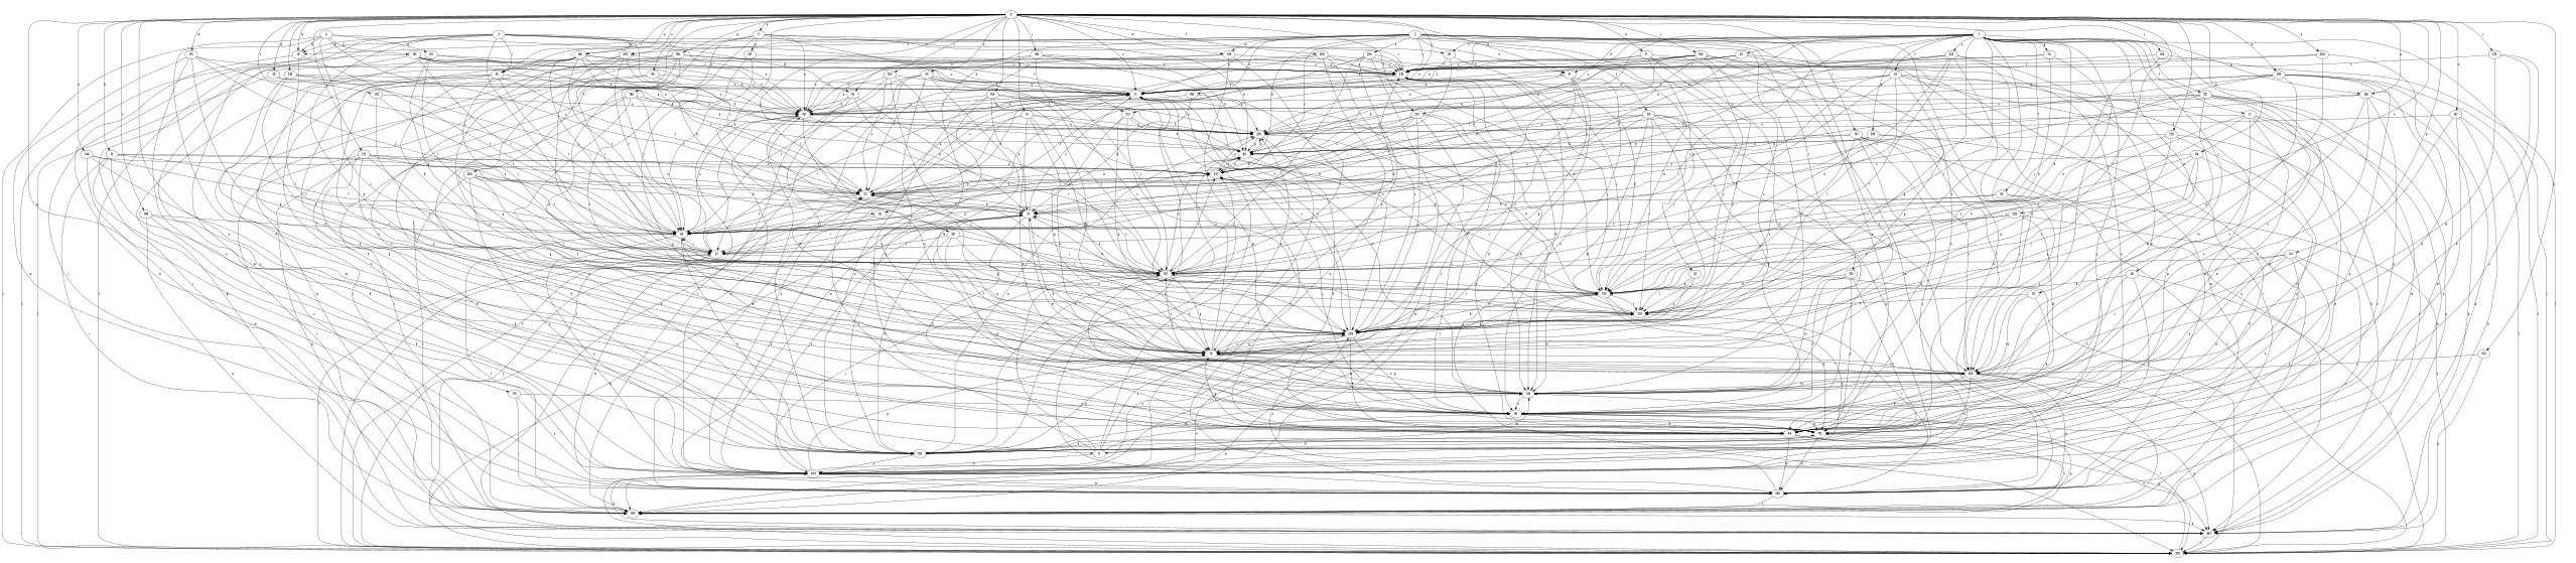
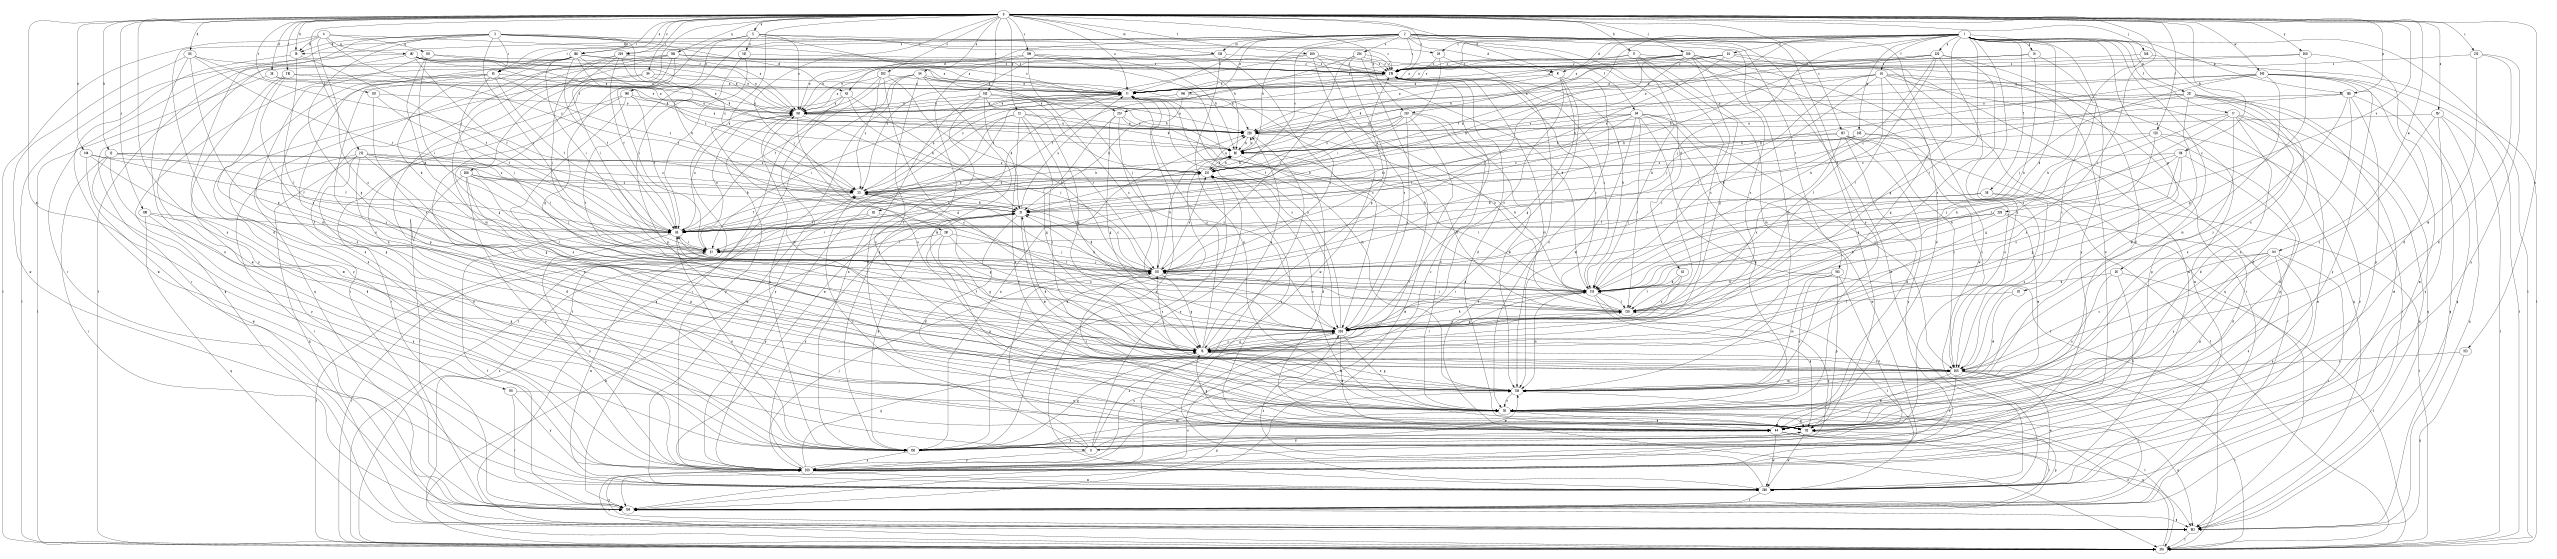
  strict digraph {
    fontname=Oswald
    node [fontname=Oswald]
    edge [fontname=Oswald]
    0
    5
    8
    11
    12
    17
    19
    36
    41
    54
    72
    85
    94
    95
    100
    106
    107
    114
    120
    129
    138
    144
    153
    157
    160
    165
    179
    180
    192
    197
    198
    199
    202
    207
    208
    209
    210
    212
    228
    229
    241
    243
    260
    261
    267
    272
    279
    205
    86
    237
    161
    147
    148
    150
    55
    269
    139
    33
    258
    248
    97
    194
    44
    65
    76
    216
    226
    183
    172
    21
    118
    1
    24
    26
    29
    56
    n77 [label=77]
    58
    62
    74
    171
    221
    222
    245
    257
    2
    42
    43
    64
    146
    193
    234
    3
    4
    181
    n96 [label=187]
    0 -> 5 [label=a]
    0 -> 8 [label=a]
    0 -> 11 [label=a]
    0 -> 12 [label=b]
    0 -> 17 [label=b]
    0 -> 19 [label=b]
    0 -> 36 [label=d]
    0 -> 41 [label=d]
    0 -> 54 [label=e]
    0 -> 72 [label=g]
    0 -> 85 [label=h]
    0 -> 94 [label=i]
    0 -> 95 [label=i]
    0 -> 100 [label=j]
    0 -> 106 [label=j]
    0 -> 107 [label=j]
    0 -> 114 [label=k]
    0 -> 120 [label=l]
    0 -> 129 [label=l]
    0 -> 138 [label=m]
    0 -> 144 [label=n]
    0 -> 153 [label=o]
    0 -> 157 [label=o]
    0 -> 160 [label=o]
    0 -> 165 [label=p]
    0 -> 179 [label=q]
    0 -> 180 [label=q]
    0 -> 192 [label=r]
    0 -> 197 [label=s]
    0 -> 198 [label=s]
    0 -> 199 [label=s]
    0 -> 202 [label=s]
    0 -> 207 [label=t]
    0 -> 208 [label=t]
    0 -> 209 [label=t]
    0 -> 210 [label=t]
    0 -> 212 [label=t]
    0 -> 228 [label=v]
    0 -> 229 [label=v]
    0 -> 241 [label=w]
    0 -> 243 [label=w]
    0 -> 260 [label=y]
    0 -> 261 [label=y]
    0 -> 267 [label=y]
    0 -> 272 [label=z]
    0 -> 279 [label=z]
    5 -> 279 [label=z]
    5 -> 205 [label=s]
    5 -> 86 [label=h]
    5 -> 237 [label=v]
    5 -> 161 [label=o]
    5 -> 147 [label=n]
    5 -> 148 [label=n]
    5 -> 150 [label=n]
    8 -> 107 [label=j]
    8 -> 237 [label=v]
    8 -> 55 [label=e]
    8 -> 269 [label=y]
    8 -> 139 [label=m]
    8 -> 33 [label=c]
    8 -> 258 [label=x]
    11 -> 161 [label=o]
    11 -> 139 [label=m]
    11 -> 258 [label=x]
    11 -> 248 [label=w]
    11 -> 97 [label=i]
    12 -> 237 [label=v]
    12 -> 269 [label=y]
    12 -> 33 [label=c]
    12 -> 194 [label=r]
    12 -> 44 [label=d]
    12 -> 65 [label=f]
    17 -> 11 [label=a]
    17 -> 279 [label=z]
    17 -> 139 [label=m]
    17 -> 258 [label=x]
    17 -> 248 [label=w]
    17 -> 76 [label=g]
    19 -> 129 [label=l]
    19 -> 248 [label=w]
    19 -> 65 [label=f]
    36 -> 11 [label=a]
    36 -> 161 [label=o]
    36 -> 216 [label=t]
    41 -> 11 [label=a]
    41 -> 86 [label=h]
    41 -> 55 [label=e]
    41 -> 258 [label=x]
    41 -> 194 [label=r]
    41 -> 76 [label=g]
    54 -> 11 [label=a]
    54 -> 107 [label=j]
    54 -> 55 [label=e]
    54 -> 139 [label=m]
    54 -> 65 [label=f]
    54 -> 216 [label=t]
    54 -> 226 [label=u]
    54 -> 183 [label=q]
    72 -> 86 [label=h]
    72 -> 55 [label=e]
    72 -> 269 [label=y]
    72 -> 258 [label=x]
    72 -> 248 [label=w]
    72 -> 76 [label=g]
    72 -> 226 [label=u]
    85 -> 279 [label=z]
    85 -> 150 [label=n]
    85 -> 33 [label=c]
    85 -> 248 [label=w]
    85 -> 65 [label=f]
    85 -> 76 [label=g]
    94 -> 11 [label=a]
    94 -> 194 [label=r]
    94 -> 76 [label=g]
    94 -> 226 [label=u]
    95 -> 11 [label=a]
    95 -> 107 [label=j]
    95 -> 205 [label=s]
    95 -> 150 [label=n]
    95 -> 33 [label=c]
    95 -> 65 [label=f]
    95 -> 172 [label=p]
    100 -> 11 [label=a]
    100 -> 107 [label=j]
    100 -> 129 [label=l]
    100 -> 279 [label=z]
    100 -> 86 [label=h]
    100 -> 150 [label=n]
    100 -> 258 [label=x]
    100 -> 44 [label=d]
    100 -> 226 [label=u]
    100 -> 183 [label=q]
    100 -> 21 [label=b]
    106 -> 279 [label=z]
    106 -> 216 [label=t]
    106 -> 118 [label=k]
    107 -> 279 [label=z]
    107 -> 86 [label=h]
    107 -> 237 [label=v]
    107 -> 33 [label=c]
    107 -> 76 [label=g]
    107 -> 21 [label=b]
    107 -> 118 [label=k]
    114 -> 107 [label=j]
    114 -> 237 [label=v]
    114 -> 258 [label=x]
    114 -> 76 [label=g]
    114 -> 172 [label=p]
    114 -> 118 [label=k]
    120 -> 86 [label=h]
    120 -> 269 [label=y]
    120 -> 258 [label=x]
    120 -> 44 [label=d]
    120 -> 118 [label=k]
    129 -> 11 [label=a]
    129 -> 107 [label=j]
    129 -> 279 [label=z]
    129 -> 86 [label=h]
    129 -> 258 [label=x]
    138 -> 279 [label=z]
    138 -> 161 [label=o]
    138 -> 33 [label=c]
    138 -> 258 [label=x]
    138 -> 172 [label=p]
    144 -> 237 [label=v]
    144 -> 139 [label=m]
    144 -> 248 [label=w]
    144 -> 65 [label=f]
    153 -> 205 [label=s]
    153 -> 183 [label=q]
    157 -> 205 [label=s]
    157 -> 269 [label=y]
    157 -> 216 [label=t]
    157 -> 226 [label=u]
    157 -> 183 [label=q]
    160 -> 279 [label=z]
    160 -> 86 [label=h]
    160 -> 161 [label=o]
    160 -> 55 [label=e]
    160 -> 33 [label=c]
    160 -> 97 [label=i]
    160 -> 194 [label=r]
    160 -> 65 [label=f]
    160 -> 183 [label=q]
    160 -> 118 [label=k]
    165 -> 205 [label=s]
    165 -> 161 [label=o]
    165 -> 55 [label=e]
    165 -> 33 [label=c]
    165 -> 183 [label=q]
    165 -> 172 [label=p]
    179 -> 55 [label=e]
    179 -> 269 [label=y]
    179 -> 194 [label=r]
    180 -> 11 [label=a]
    180 -> 279 [label=z]
    180 -> 139 [label=m]
    180 -> 97 [label=i]
    180 -> 76 [label=g]
    180 -> 183 [label=q]
    180 -> 172 [label=p]
    192 -> 86 [label=h]
    192 -> 161 [label=o]
    192 -> 150 [label=n]
    192 -> 44 [label=d]
    192 -> 76 [label=g]
    192 -> 226 [label=u]
    192 -> 21 [label=b]
    197 -> 205 [label=s]
    197 -> 86 [label=h]
    197 -> 269 [label=y]
    197 -> 33 [label=c]
    197 -> 258 [label=x]
    197 -> 44 [label=d]
    197 -> 216 [label=t]
    198 -> 269 [label=y]
    198 -> 65 [label=f]
    198 -> 183 [label=q]
    198 -> 172 [label=p]
    199 -> 279 [label=z]
    199 -> 86 [label=h]
    199 -> 161 [label=o]
    199 -> 150 [label=n]
    199 -> 258 [label=x]
    199 -> 118 [label=k]
    202 -> 11 [label=a]
    202 -> 161 [label=o]
    202 -> 33 [label=c]
    202 -> 194 [label=r]
    202 -> 76 [label=g]
    202 -> 118 [label=k]
    207 -> 161 [label=o]
    207 -> 258 [label=x]
    207 -> 65 [label=f]
    208 -> 107 [label=j]
    208 -> 129 [label=l]
    208 -> 269 [label=y]
    208 -> 33 [label=c]
    208 -> 194 [label=r]
    208 -> 21 [label=b]
    209 -> 279 [label=z]
    209 -> 161 [label=o]
    209 -> 258 [label=x]
    209 -> 248 [label=w]
    209 -> 65 [label=f]
    209 -> 118 [label=k]
    210 -> 11 [label=a]
    210 -> 161 [label=o]
    210 -> 55 [label=e]
-   210 -> 62 [label=y]
+   210 -> 269 [label=y]
    210 -> 258 [label=x]
    212 -> 237 [label=v]
    212 -> 150 [label=n]
    212 -> 33 [label=c]
    212 -> 97 [label=i]
    212 -> 194 [label=r]
    212 -> 44 [label=d]
    212 -> 76 [label=g]
    212 -> 183 [label=q]
    228 -> 139 [label=m]
    228 -> 97 [label=i]
    228 -> 44 [label=d]
    228 -> 65 [label=f]
    228 -> 118 [label=k]
    229 -> 107 [label=j]
    229 -> 279 [label=z]
    229 -> 150 [label=n]
    229 -> 97 [label=i]
    229 -> 65 [label=f]
    229 -> 21 [label=b]
    241 -> 107 [label=j]
    241 -> 205 [label=s]
    241 -> 150 [label=n]
    241 -> 55 [label=e]
    241 -> 269 [label=y]
    241 -> 194 [label=r]
    241 -> 172 [label=p]
    243 -> 11 [label=a]
    243 -> 107 [label=j]
    243 -> 237 [label=v]
    243 -> 269 [label=y]
    243 -> 139 [label=m]
    243 -> 248 [label=w]
    243 -> 216 [label=t]
    243 -> 183 [label=q]
    243 -> 21 [label=b]
    260 -> 279 [label=z]
    260 -> 161 [label=o]
    260 -> 44 [label=d]
    260 -> 76 [label=g]
    261 -> 107 [label=j]
    261 -> 258 [label=x]
    261 -> 97 [label=i]
    261 -> 76 [label=g]
    261 -> 172 [label=p]
    267 -> 237 [label=v]
    267 -> 55 [label=e]
    267 -> 139 [label=m]
    267 -> 258 [label=x]
    267 -> 194 [label=r]
    267 -> 65 [label=f]
    267 -> 226 [label=u]
    267 -> 21 [label=b]
    272 -> 279 [label=z]
    272 -> 269 [label=y]
    272 -> 139 [label=m]
    272 -> 44 [label=d]
    279 -> 11 [label=a]
    279 -> 139 [label=m]
    279 -> 33 [label=c]
    279 -> 44 [label=d]
    279 -> 118 [label=k]
    205 -> 107 [label=j]
    205 -> 161 [label=o]
    205 -> 150 [label=n]
    205 -> 139 [label=m]
    205 -> 248 [label=w]
    205 -> 194 [label=i]
    205 -> 44 [label=d]
    205 -> 216 [label=t]
    205 -> 21 [label=b]
    86 -> 237 [label=v]
    86 -> 150 [label=n]
    86 -> 44 [label=d]
    86 -> 226 [label=u]
    237 -> 86 [label=k]
    237 -> 33 [label=c]
    237 -> 226 [label=u]
    161 -> 11 [label=a]
    161 -> 107 [label=j]
    161 -> 150 [label=n]
    161 -> 269 [label=y]
    161 -> 258 [label=x]
    161 -> 226 [label=u]
    147 -> 279 [label=z]
    147 -> 65 [label=f]
    147 -> 172 [label=p]
    148 -> 161 [label=o]
    148 -> 150 [label=n]
    148 -> 55 [label=e]
    148 -> 194 [label=r]
    148 -> 65 [label=f]
    148 -> 226 [label=u]
    150 -> 237 [label=v]
    150 -> 269 [label=y]
    150 -> 139 [label=m]
    150 -> 76 [label=g]
    150 -> 226 [label=u]
    150 -> 21 [label=b]
    55 -> 107 [label=j]
    55 -> 237 [label=v]
    55 -> 44 [label=d]
    55 -> 183 [label=q]
    55 -> 172 [label=p]
    269 -> 107 [label=j]
    269 -> 129 [label=l]
    269 -> 279 [label=z]
    269 -> 248 [label=w]
    269 -> 76 [label=g]
    269 -> 172 [label=p]
    139 -> 55 [label=e]
    139 -> 76 [label=g]
    139 -> 216 [label=t]
    33 -> 11 [label=a]
    33 -> 86 [label=h]
    33 -> 237 [label=v]
    33 -> 65 [label=f]
    33 -> 76 [label=g]
    33 -> 21 [label=b]
    258 -> 11 [label=a]
    258 -> 55 [label=e]
    258 -> 269 [label=y]
    258 -> 44 [label=d]
    258 -> 65 [label=f]
    258 -> 76 [label=g]
    258 -> 118 [label=k]
    248 -> 11 [label=a]
    248 -> 258 [label=x]
    248 -> 194 [label=r]
    97 -> 107 [label=j]
    97 -> 161 [label=o]
    97 -> 248 [label=w]
    97 -> 216 [label=t]
    194 -> 65 [label=f]
    194 -> 183 [label=q]
    194 -> 172 [label=p]
    44 -> 8 [label=d]
    44 -> 237 [label=v]
    44 -> 248 [label=w]
    44 -> 194 [label=r]
    44 -> 76 [label=g]
    44 -> 183 [label=q]
    65 -> 161 [label=o]
    65 -> 150 [label=n]
    65 -> 269 [label=y]
    65 -> 97 [label=i]
    76 -> 11 [label=a]
    76 -> 129 [label=l]
    76 -> 205 [label=s]
    76 -> 139 [label=m]
    76 -> 258 [label=x]
    76 -> 65 [label=f]
    76 -> 226 [label=u]
    216 -> 55 [label=e]
    216 -> 269 [label=y]
    216 -> 33 [label=c]
    216 -> 97 [label=i]
    216 -> 21 [label=b]
    226 -> 86 [label=h]
    226 -> 194 [label=r]
    226 -> 118 [label=k]
    183 -> 269 [label=y]
    183 -> 216 [label=t]
    172 -> 150 [label=n]
    172 -> 248 [label=w]
    21 -> 11 [label=a]
    21 -> 269 [label=y]
    21 -> 139 [label=m]
    21 -> 33 [label=c]
    21 -> 97 [label=i]
    21 -> 44 [label=d]
    21 -> 65 [label=f]
    118 -> 129 [label=l]
    118 -> 279 [label=z]
    118 -> 269 [label=y]
    118 -> 139 [label=m]
    118 -> 258 [label=x]
    118 -> 76 [label=g]
    118 -> 172 [label=p]
    118 -> 21 [label=b]
    1 -> 41 [label=d]
    1 -> 95 [label=i]
    1 -> 107 [label=j]
    1 -> 129 [label=l]
    1 -> 165 [label=p]
    1 -> 267 [label=y]
    1 -> 205 [label=s]
    1 -> 55 [label=e]
    1 -> 269 [label=y]
    1 -> 76 [label=g]
    1 -> 216 [label=t]
    1 -> 226 [label=u]
    1 -> 118 [label=k]
    1 -> 24 [label=c]
    1 -> 26 [label=c]
    1 -> 29 [label=c]
    1 -> 56 [label=f]
    1 -> n77 [label=f]
    1 -> 58 [label=f]
    1 -> 62 [label=f]
    1 -> 74 [label=g]
    1 -> 171 [label=p]
    1 -> 221 [label=u]
    1 -> 222 [label=u]
    1 -> 245 [label=w]
    1 -> 257 [label=x]
    24 -> 11 [label=a]
    24 -> 279 [label=z]
    24 -> 150 [label=n]
    24 -> 248 [label=w]
    24 -> 226 [label=u]
    24 -> 21 [label=b]
    26 -> 150 [label=n]
    26 -> 55 [label=e]
    26 -> 216 [label=t]
    26 -> 118 [label=k]
    29 -> 279 [label=z]
    29 -> 97 [label=i]
    29 -> 216 [label=t]
    56 -> 205 [label=s]
    56 -> 97 [label=i]
    56 -> 216 [label=t]
    56 -> 21 [label=b]
    n77 -> 129 [label=l]
    n77 -> 248 [label=w]
    n77 -> 194 [label=r]
    n77 -> 44 [label=d]
    n77 -> 76 [label=g]
    n77 -> 226 [label=u]
    n77 -> 183 [label=q]
    n77 -> 172 [label=p]
    58 -> 11 [label=a]
    58 -> 107 [label=j]
    58 -> 129 [label=l]
    58 -> 237 [label=v]
    58 -> 248 [label=w]
    58 -> 194 [label=r]
    58 -> 76 [label=g]
    58 -> 183 [label=q]
    58 -> 118 [label=k]
    62 -> 129 [label=l]
    62 -> 269 [label=y]
    62 -> 65 [label=f]
    74 -> 279 [label=z]
    74 -> 205 [label=s]
    74 -> 226 [label=u]
    74 -> 118 [label=k]
    171 -> 129 [label=l]
    171 -> 139 [label=m]
-   171 -> 172 [label=p]
+   208 -> 172 [label=p]
    221 -> 86 [label=h]
    221 -> 161 [label=o]
    221 -> 55 [label=e]
    221 -> 139 [label=m]
    221 -> 248 [label=w]
    221 -> 44 [label=d]
    221 -> 65 [label=f]
    221 -> 183 [label=q]
    222 -> 11 [label=a]
    222 -> 129 [label=l]
    222 -> 279 [label=z]
    222 -> 205 [label=s]
    222 -> 258 [label=x]
    222 -> 44 [label=d]
    222 -> 65 [label=f]
    222 -> 118 [label=k]
    245 -> 107 [label=j]
    245 -> 205 [label=s]
    245 -> 86 [label=h]
    245 -> 33 [label=c]
    245 -> 194 [label=r]
    257 -> 205 [label=s]
    257 -> 258 [label=x]
    257 -> 76 [label=g]
    257 -> 226 [label=u]
    257 -> 118 [label=k]
    2 -> 11 [label=a]
    2 -> 19 [label=b]
    2 -> 41 [label=d]
    2 -> 138 [label=m]
    2 -> 229 [label=v]
    2 -> 279 [label=z]
    2 -> 86 [label=h]
    2 -> 237 [label=v]
    2 -> 55 [label=e]
    2 -> 139 [label=m]
    2 -> 248 [label=w]
    2 -> 172 [label=p]
    2 -> 42 [label=d]
    2 -> 43 [label=d]
    2 -> 64 [label=f]
    2 -> 146 [label=n]
    2 -> 193 [label=r]
    2 -> 234 [label=v]
    42 -> 129 [label=l]
    42 -> 258 [label=x]
    42 -> 118 [label=k]
    43 -> 107 [label=j]
    43 -> 161 [label=o]
    43 -> 139 [label=m]
    43 -> 216 [label=t]
    43 -> 21 [label=b]
    64 -> 129 [label=l]
    64 -> 205 [label=s]
    64 -> 237 [label=v]
    64 -> 55 [label=e]
    64 -> 139 [label=m]
    64 -> 248 [label=w]
    64 -> 97 [label=i]
    64 -> 65 [label=f]
    64 -> 216 [label=t]
    64 -> 226 [label=u]
    146 -> 107 [label=j]
    146 -> 161 [label=o]
    146 -> 21 [label=b]
    193 -> 150 [label=n]
    193 -> 55 [label=e]
    193 -> 139 [label=m]
    193 -> 172 [label=p]
    193 -> 118 [label=k]
    234 -> 107 [label=j]
    234 -> 279 [label=z]
    234 -> 194 [label=r]
    234 -> 65 [label=f]
    234 -> 76 [label=g]
    234 -> 118 [label=k]
    3 -> 19 [label=b]
    3 -> 95 [label=i]
    3 -> 160 [label=o]
    3 -> 33 [label=c]
    3 -> 248 [label=w]
    3 -> 97 [label=i]
    3 -> 194 [label=r]
    3 -> 76 [label=g]
    3 -> 216 [label=t]
    3 -> 29 [label=c]
    3 -> 257 [label=x]
    3 -> 43 [label=d]
    4 -> 19 [label=b]
    4 -> 161 [label=o]
    4 -> 33 [label=c]
    4 -> 258 [label=x]
    4 -> 44 [label=d]
    4 -> 216 [label=t]
    4 -> 181 [label=q]
    4 -> n96 [label=q]
    181 -> 107 [label=j]
    181 -> 279 [label=z]
    181 -> 161 [label=o]
    181 -> 139 [label=m]
    181 -> 97 [label=i]
    n96 -> 11 [label=a]
    n96 -> 279 [label=z]
    n96 -> 86 [label=h]
    n96 -> 161 [label=o]
    n96 -> 269 [label=y]
    n96 -> 65 [label=f]
    n96 -> 216 [label=t]
    n96 -> 226 [label=u]
  }
